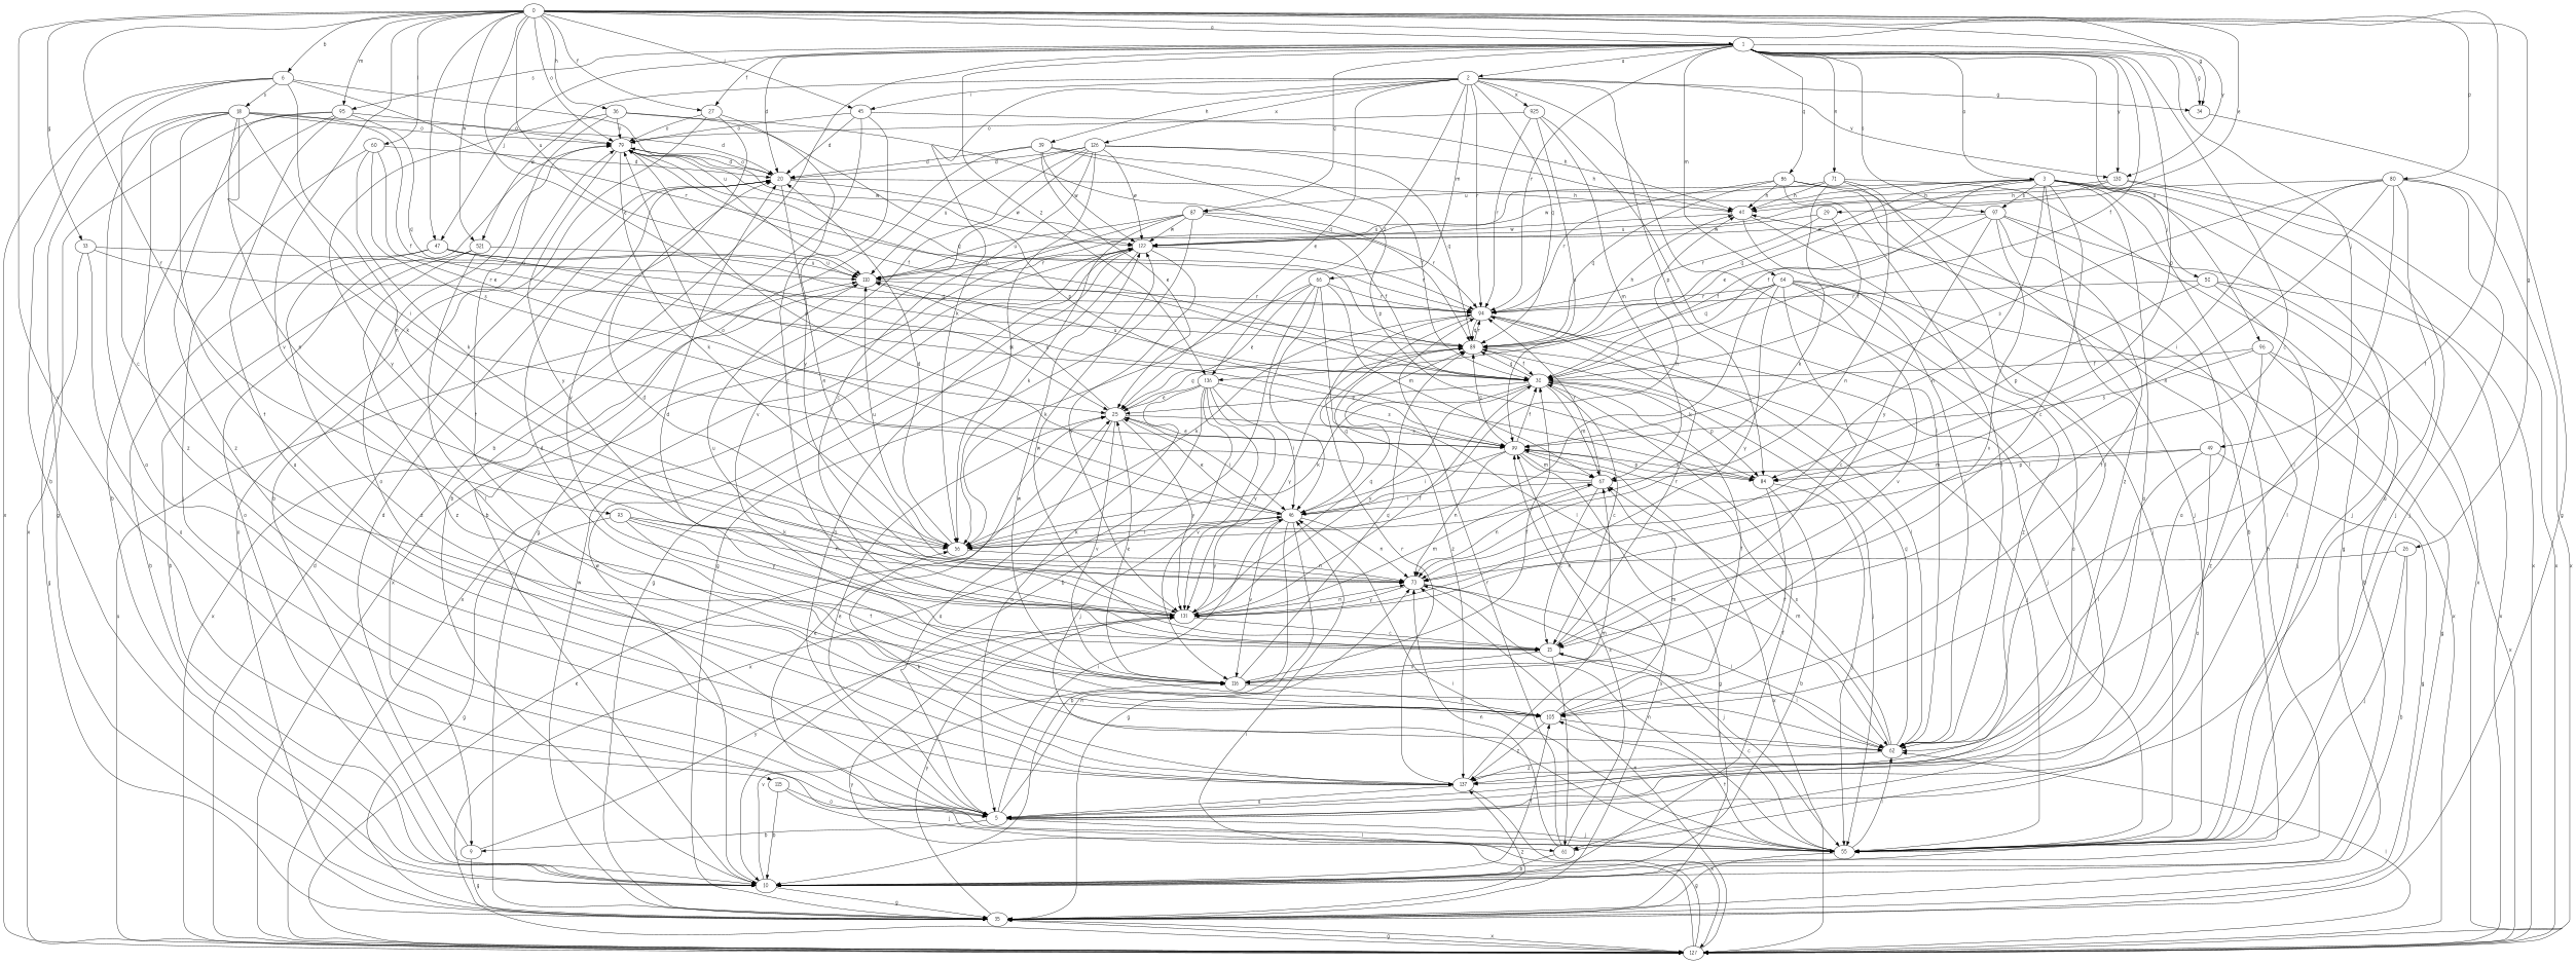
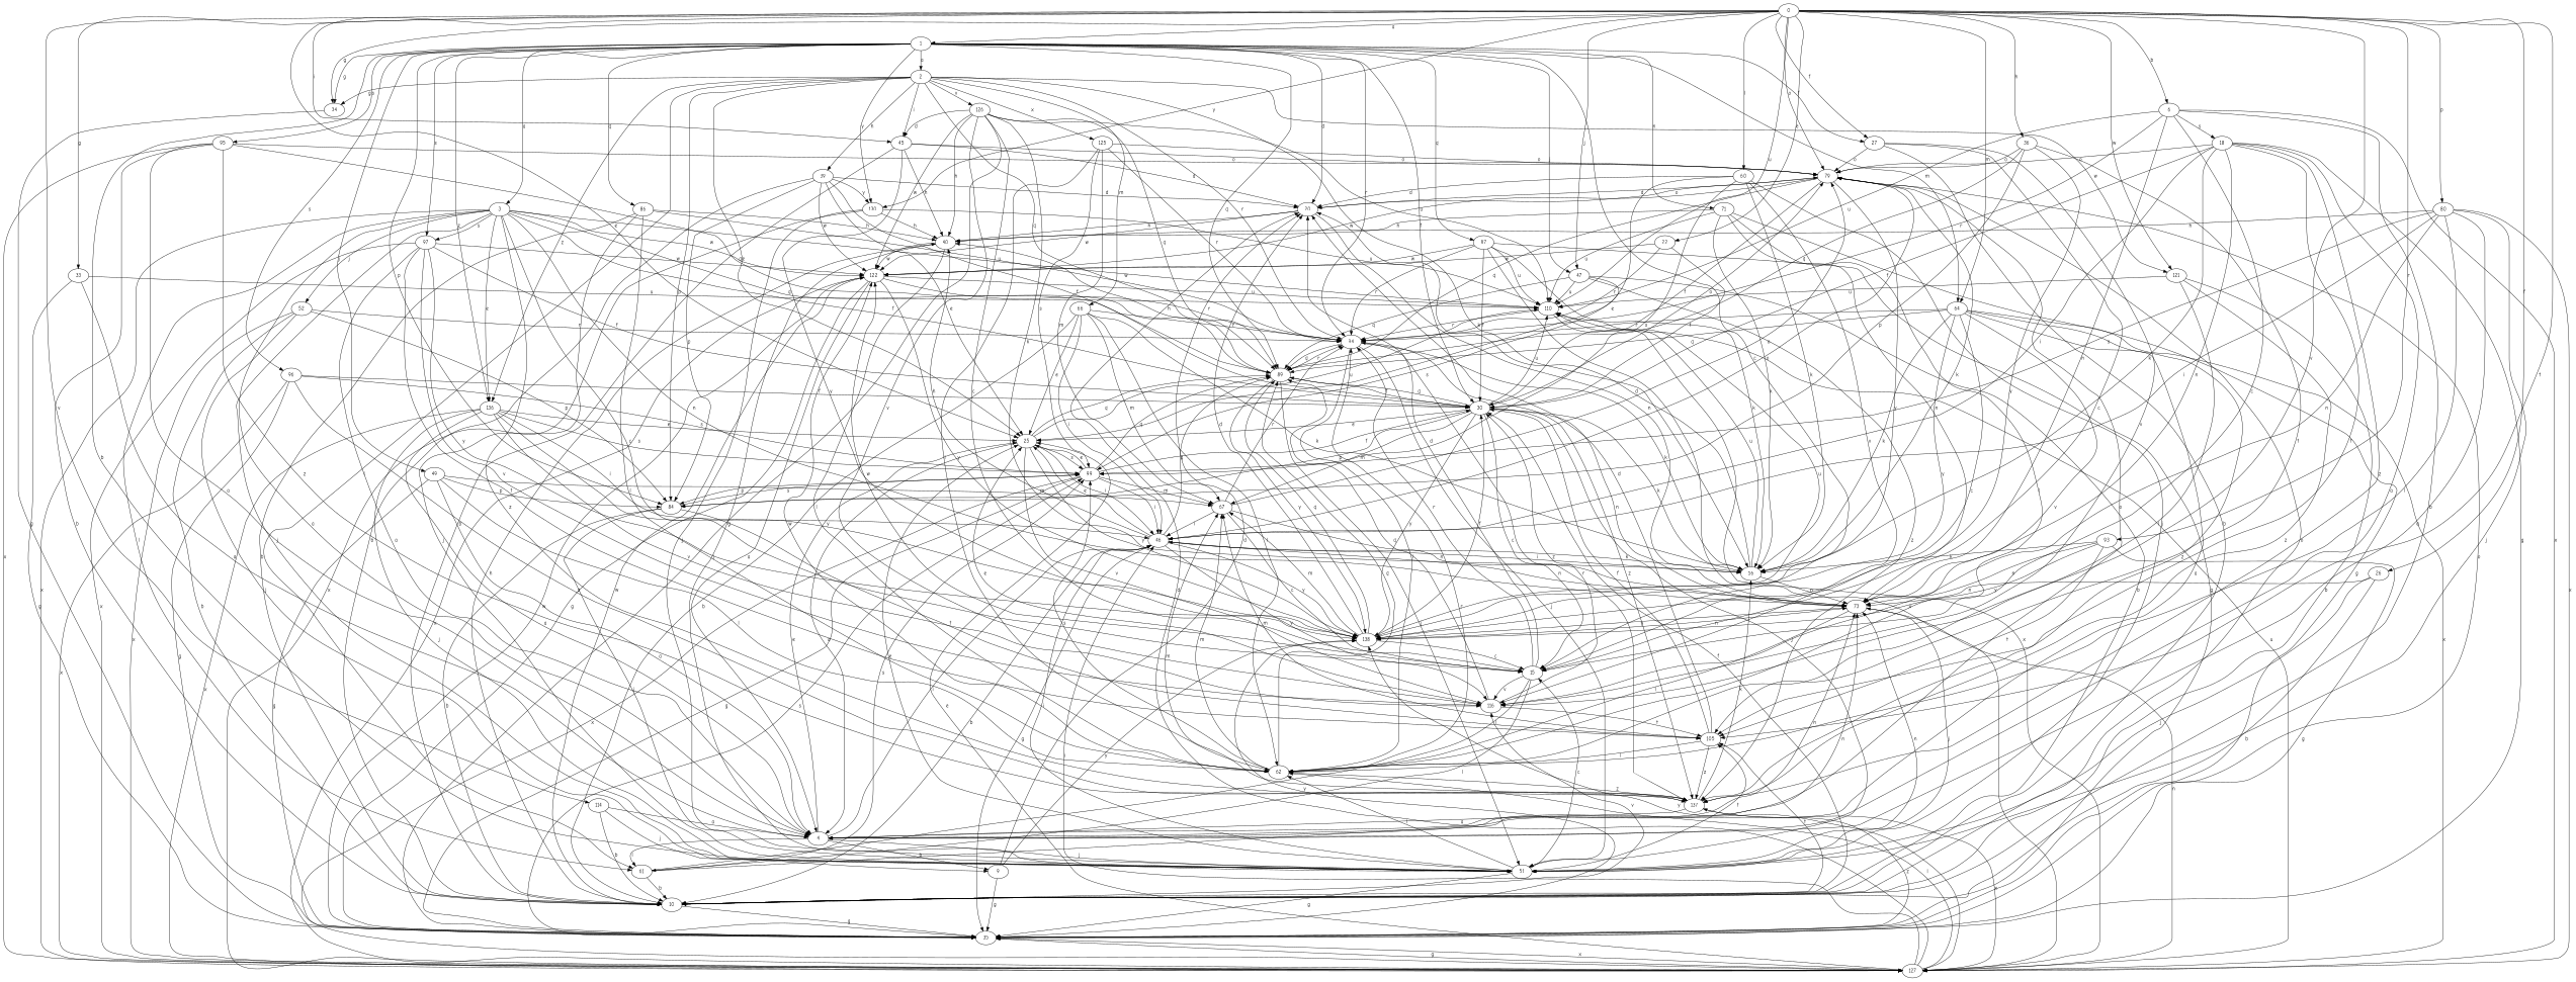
  strict digraph {
    fontname="Comic Neue"
    node [fontname="Comic Neue"]
    edge [fontname="Comic Neue"]
    0
    1
    6
-   22 [label=29]
+   22
    25
    26
    27
    33
    34
    36
    45
    47
    60
    64
    79
    80
    93
    105
    110
-   114 [label=115]
+   114
    116
-   121 [label=521]
+   121
    130
    2
    3
    9
    15
    20
    30
    49
    71
    84
    86
    87
    89
    94
    95
    96
    97
    136
    73
    127
    10
    n44 [label=18]
    122
-   5
+   5 [label=4]
    46
-   131
+   131 [label=138]
    99
-   51 [label=55]
+   51
    35
    40
    137
    56
    62
    67
    39
    61
    66
-   125 [label=925]
+   125
    126
-   50
+   50 [label=52]
    0 -> 1 [label=a]
    0 -> 6 [label=b]
    0 -> 22 [label=e]
    0 -> 25 [label=e]
-   0 -> 26 [label=g]
+   0 -> 26 [label=f]
    0 -> 27 [label=f]
    0 -> 33 [label=g]
    0 -> 34 [label=g]
    0 -> 36 [label=h]
    0 -> 45 [label=i]
    0 -> 47 [label=j]
    0 -> 60 [label=l]
-   0 -> 95 [label=m]
+   0 -> 64 [label=m]
    0 -> 79 [label=o]
    0 -> 80 [label=p]
    0 -> 93 [label=r]
    0 -> 105 [label=t]
    0 -> 110 [label=u]
    0 -> 114 [label=v]
    0 -> 116 [label=v]
    0 -> 121 [label=w]
    0 -> 130 [label=y]
    1 -> 27 [label=f]
    1 -> 34 [label=g]
    1 -> 47 [label=j]
    1 -> 64 [label=m]
    1 -> 130 [label=y]
    1 -> 2 [label=a]
    1 -> 3 [label=a]
    1 -> 9 [label=b]
    1 -> 15 [label=c]
    1 -> 20 [label=d]
    1 -> 30 [label=f]
    1 -> 49 [label=j]
    1 -> 71 [label=n]
    1 -> 84 [label=p]
    1 -> 86 [label=q]
    1 -> 87 [label=q]
-   86 -> 89 [label=q]
+   1 -> 89 [label=q]
    1 -> 94 [label=r]
    1 -> 95 [label=s]
    1 -> 96 [label=s]
    1 -> 97 [label=s]
    1 -> 136 [label=z]
    6 -> 110 [label=u]
    6 -> 15 [label=c]
    6 -> 94 [label=r]
    6 -> 73 [label=n]
    6 -> 127 [label=x]
    6 -> 10 [label=b]
    6 -> n44 [label=s]
    22 -> 30 [label=f]
    22 -> 94 [label=r]
    22 -> 122 [label=w]
    25 -> 110 [label=u]
    25 -> 116 [label=v]
    25 -> 89 [label=q]
    25 -> 5 [label=a]
    25 -> 46 [label=i]
    25 -> 131 [label=y]
    25 -> 99 [label=s]
    26 -> 73 [label=n]
    26 -> 10 [label=b]
    26 -> 51 [label=j]
    27 -> 79 [label=o]
    27 -> 116 [label=v]
    27 -> 15 [label=c]
    27 -> 10 [label=b]
    33 -> 110 [label=u]
-   33 -> 94 [label=r]
    33 -> 5 [label=a]
    33 -> 35 [label=g]
    34 -> 35 [label=g]
    36 -> 79 [label=o]
    36 -> 105 [label=t]
    36 -> 84 [label=p]
    36 -> 89 [label=q]
    36 -> 131 [label=y]
    45 -> 79 [label=o]
    45 -> 20 [label=d]
    45 -> 10 [label=b]
    45 -> 131 [label=y]
    45 -> 40 [label=h]
    47 -> 110 [label=u]
    47 -> 89 [label=q]
    47 -> 10 [label=b]
    47 -> 99 [label=s]
    47 -> 137 [label=z]
    60 -> 25 [label=e]
+   60 -> 116 [label=v]
    60 -> 20 [label=d]
    60 -> 99 [label=s]
    60 -> 51 [label=j]
    60 -> 56 [label=k]
    64 -> 116 [label=v]
    64 -> 15 [label=c]
    64 -> 89 [label=q]
    64 -> 94 [label=r]
    64 -> 127 [label=x]
    64 -> 5 [label=a]
    64 -> 131 [label=y]
    64 -> 137 [label=z]
    64 -> 56 [label=k]
    79 -> 20 [label=d]
    79 -> 30 [label=f]
    79 -> 89 [label=q]
    79 -> 122 [label=w]
    79 -> 131 [label=y]
    79 -> 56 [label=k]
    80 -> 73 [label=n]
    80 -> 127 [label=x]
    80 -> 5 [label=a]
    80 -> 46 [label=i]
    80 -> 99 [label=s]
    80 -> 51 [label=j]
    80 -> 40 [label=h]
    80 -> 62 [label=l]
    93 -> 105 [label=t]
    93 -> 73 [label=n]
    93 -> 131 [label=y]
    93 -> 35 [label=g]
    93 -> 56 [label=k]
    105 -> 20 [label=d]
    105 -> 30 [label=f]
    105 -> 137 [label=z]
    105 -> 62 [label=l]
    105 -> 67 [label=m]
    110 -> 94 [label=r]
    110 -> 127 [label=x]
    114 -> 10 [label=b]
    114 -> 5 [label=a]
    114 -> 51 [label=j]
    116 -> 25 [label=e]
    116 -> 105 [label=t]
-   116 -> 30 [label=f]
+   116 -> 30 [label=z]
    116 -> 89 [label=q]
    121 -> 110 [label=u]
    121 -> 10 [label=b]
    121 -> 137 [label=z]
    121 -> 62 [label=l]
    130 -> 110 [label=u]
    130 -> 127 [label=x]
    130 -> 51 [label=j]
    130 -> 40 [label=h]
    2 -> 25 [label=e]
    2 -> 34 [label=g]
    2 -> 45 [label=i]
    2 -> 121 [label=w]
-   2 -> 130 [label=y]
+   39 -> 130 [label=y]
    2 -> 84 [label=p]
    2 -> 89 [label=q]
    2 -> 94 [label=r]
    2 -> 136 [label=z]
    2 -> 56 [label=k]
    2 -> 39 [label=h]
    2 -> 61 [label=l]
    2 -> 66 [label=m]
    2 -> 125 [label=x]
-   2 -> 126 [label=x]
+   2 -> 126 [label=v]
    3 -> 110 [label=u]
    3 -> 15 [label=c]
    3 -> 30 [label=f]
    3 -> 89 [label=q]
    3 -> 97 [label=s]
    3 -> 136 [label=e]
    3 -> 73 [label=n]
    3 -> 127 [label=x]
    3 -> 122 [label=w]
    3 -> 5 [label=a]
    3 -> 51 [label=j]
    3 -> 137 [label=z]
    3 -> 61 [label=l]
    3 -> 50 [label=j]
    9 -> 20 [label=d]
    9 -> 131 [label=y]
    9 -> 35 [label=g]
    15 -> 116 [label=v]
    15 -> 20 [label=d]
    15 -> 94 [label=r]
    15 -> 122 [label=w]
    15 -> 62 [label=l]
    15 -> 61 [label=l]
    20 -> 79 [label=o]
    20 -> 73 [label=n]
    20 -> 122 [label=w]
    20 -> 40 [label=h]
    30 -> 25 [label=e]
    30 -> 79 [label=o]
    30 -> 110 [label=u]
    30 -> 15 [label=c]
    30 -> 84 [label=p]
    30 -> 89 [label=q]
-   99 -> 73 [label=n]
+   30 -> 73 [label=n]
    30 -> 131 [label=y]
    30 -> 51 [label=j]
    30 -> 56 [label=k]
    30 -> 67 [label=m]
    49 -> 84 [label=p]
    49 -> 5 [label=a]
    49 -> 35 [label=g]
    49 -> 62 [label=l]
    49 -> 67 [label=m]
-   71 -> 87 [label=u]
+   71 -> 110 [label=u]
    71 -> 73 [label=n]
    71 -> 35 [label=g]
    71 -> 40 [label=h]
    71 -> 56 [label=k]
    71 -> 62 [label=l]
    84 -> 105 [label=t]
    84 -> 10 [label=b]
    84 -> 99 [label=s]
    84 -> 51 [label=j]
-   86 -> 94 [label=r]
+   86 -> 94 [label=w]
    86 -> 10 [label=b]
    86 -> 51 [label=j]
    86 -> 40 [label=h]
    86 -> 62 [label=l]
    87 -> 110 [label=u]
    87 -> 30 [label=f]
    87 -> 94 [label=r]
    87 -> 127 [label=x]
    87 -> 122 [label=w]
    87 -> 35 [label=g]
    87 -> 56 [label=k]
    89 -> 30 [label=f]
    89 -> 94 [label=r]
    89 -> 131 [label=y]
    89 -> 51 [label=j]
    89 -> 40 [label=h]
    94 -> 89 [label=q]
    94 -> 51 [label=j]
    94 -> 137 [label=z]
    94 -> 56 [label=k]
    94 -> 62 [label=l]
    95 -> 79 [label=o]
    95 -> 89 [label=q]
    95 -> 127 [label=x]
    95 -> 10 [label=b]
    95 -> 5 [label=a]
    95 -> 137 [label=z]
    96 -> 30 [label=f]
    96 -> 127 [label=x]
    96 -> 99 [label=s]
    96 -> 35 [label=g]
    96 -> 137 [label=z]
    97 -> 105 [label=t]
    97 -> 116 [label=v]
    97 -> 30 [label=f]
    97 -> 127 [label=x]
    97 -> 122 [label=w]
    97 -> 5 [label=a]
    97 -> 131 [label=y]
    136 -> 25 [label=e]
    136 -> 116 [label=v]
    136 -> 127 [label=x]
    136 -> 5 [label=a]
    136 -> 46 [label=i]
    136 -> 131 [label=y]
    136 -> 99 [label=s]
    136 -> 51 [label=j]
    73 -> 131 [label=y]
    73 -> 51 [label=j]
    73 -> 62 [label=l]
    127 -> 25 [label=e]
    127 -> 110 [label=u]
    127 -> 20 [label=d]
    127 -> 73 [label=n]
    127 -> 46 [label=i]
    127 -> 131 [label=y]
    127 -> 35 [label=g]
    127 -> 62 [label=l]
    10 -> 79 [label=o]
    10 -> 105 [label=t]
    10 -> 116 [label=v]
    10 -> 30 [label=f]
    10 -> 122 [label=w]
    10 -> 35 [label=g]
    10 -> 40 [label=h]
    n44 -> 79 [label=o]
    n44 -> 105 [label=t]
-   n44 -> 20 [label=d]
    n44 -> 30 [label=f]
    n44 -> 73 [label=n]
    n44 -> 5 [label=a]
    n44 -> 46 [label=i]
    n44 -> 35 [label=g]
    n44 -> 137 [label=z]
    n44 -> 56 [label=k]
-   122 -> 110 [label=r]
+   122 -> 110 [label=u]
    122 -> 94 [label=r]
    122 -> 127 [label=x]
    122 -> 5 [label=a]
    122 -> 131 [label=y]
    122 -> 35 [label=g]
    5 -> 25 [label=e]
    5 -> 79 [label=o]
    5 -> 9 [label=b]
    5 -> 73 [label=n]
    5 -> 46 [label=i]
    5 -> 51 [label=j]
    5 -> 61 [label=l]
    46 -> 25 [label=e]
    46 -> 79 [label=o]
    46 -> 116 [label=v]
    46 -> 89 [label=q]
    46 -> 73 [label=n]
    46 -> 10 [label=b]
    46 -> 131 [label=y]
    46 -> 35 [label=g]
    46 -> 40 [label=h]
    46 -> 56 [label=k]
    131 -> 110 [label=u]
    131 -> 15 [label=c]
    131 -> 20 [label=d]
    131 -> 30 [label=f]
    131 -> 89 [label=q]
    131 -> 73 [label=n]
    131 -> 67 [label=m]
    99 -> 25 [label=e]
    99 -> 30 [label=f]
    99 -> 84 [label=p]
    99 -> 89 [label=q]
    99 -> 127 [label=x]
    99 -> 46 [label=i]
    99 -> 35 [label=g]
    99 -> 67 [label=m]
    51 -> 25 [label=e]
    51 -> 105 [label=t]
    51 -> 15 [label=c]
    51 -> 73 [label=n]
    51 -> 46 [label=i]
    51 -> 35 [label=g]
    51 -> 62 [label=l]
    35 -> 79 [label=o]
    35 -> 127 [label=x]
    35 -> 122 [label=w]
    35 -> 131 [label=y]
    35 -> 99 [label=s]
    35 -> 137 [label=z]
    40 -> 122 [label=w]
    40 -> 51 [label=j]
    40 -> 62 [label=l]
    137 -> 94 [label=r]
    137 -> 127 [label=x]
    137 -> 5 [label=a]
    137 -> 56 [label=k]
    137 -> 67 [label=m]
    56 -> 110 [label=u]
    56 -> 20 [label=d]
    56 -> 73 [label=n]
    56 -> 46 [label=i]
    62 -> 89 [label=q]
    62 -> 122 [label=w]
    62 -> 99 [label=s]
    62 -> 137 [label=z]
    62 -> 67 [label=m]
    67 -> 79 [label=o]
    67 -> 15 [label=c]
    67 -> 94 [label=r]
    67 -> 73 [label=n]
    67 -> 46 [label=i]
    39 -> 25 [label=e]
    39 -> 20 [label=d]
    39 -> 30 [label=f]
    39 -> 84 [label=p]
    39 -> 10 [label=b]
    39 -> 122 [label=w]
    61 -> 94 [label=r]
    61 -> 73 [label=n]
    61 -> 10 [label=b]
    61 -> 99 [label=s]
    66 -> 25 [label=e]
    66 -> 94 [label=r]
    66 -> 10 [label=b]
    66 -> 46 [label=i]
    66 -> 56 [label=k]
    66 -> 62 [label=l]
    66 -> 67 [label=m]
    125 -> 79 [label=o]
    125 -> 94 [label=r]
    125 -> 99 [label=s]
    125 -> 62 [label=l]
    125 -> 67 [label=m]
    126 -> 110 [label=u]
    126 -> 116 [label=v]
    126 -> 15 [label=c]
-   126 -> 20 [label=d]
+   126 -> 45 [label=d]
    126 -> 89 [label=q]
    126 -> 122 [label=w]
    126 -> 35 [label=g]
    126 -> 40 [label=h]
    126 -> 56 [label=k]
    50 -> 84 [label=p]
    50 -> 94 [label=r]
    50 -> 127 [label=x]
    50 -> 10 [label=b]
    50 -> 51 [label=j]
  }
